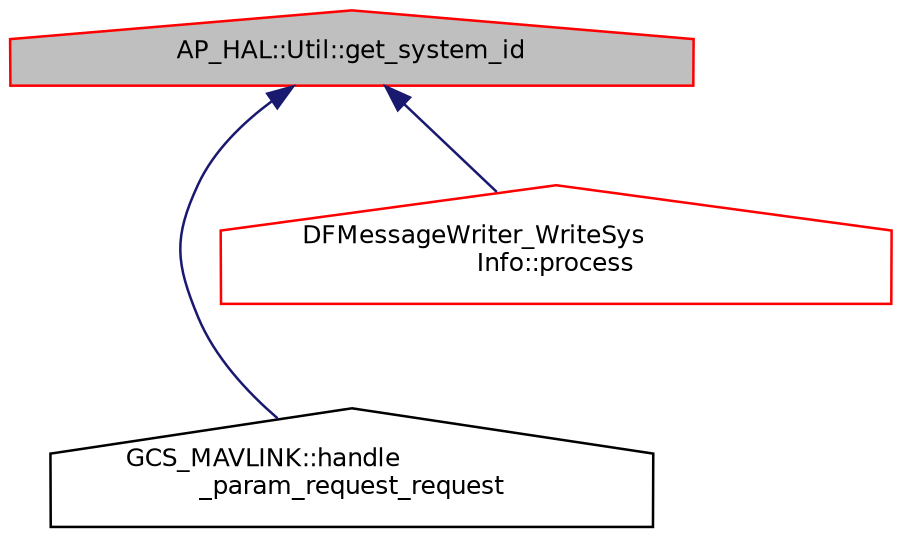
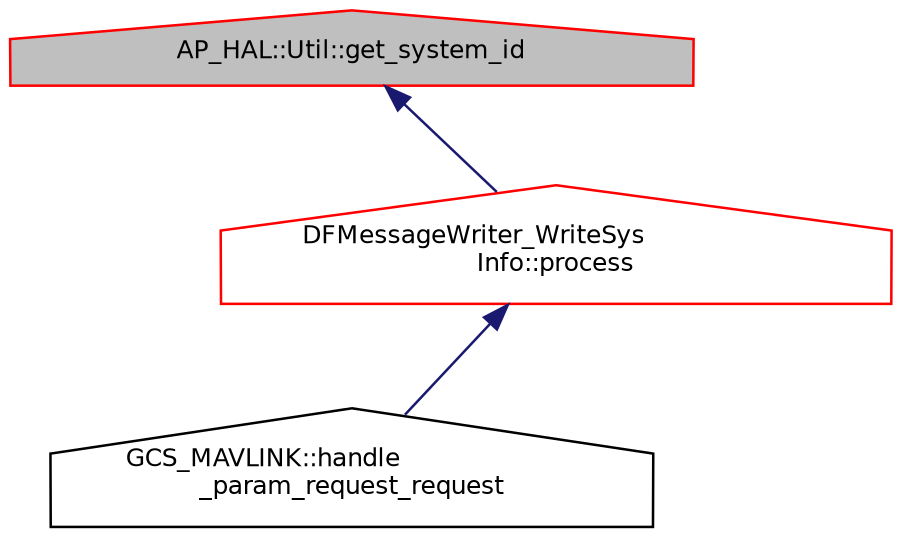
  digraph {
    rankdir=TB
    node [color=red fillcolor=white fontname=Helvetica fontsize=10 shape=house style=filled]
    edge [color=midnightblue dir=back fontname=Helvetica fontsize=10 labelfontname=Helvetica labelfontsize=10 style=solid]
    n1 [fillcolor=grey75 fontcolor=black height=0.2 label="AP_HAL::Util::get_system_id" width=0.4]
    n2 [color=black height=0.2 label="GCS_MAVLINK::handle\l_param_request_request" width=0.4]
    n3 [height=0.2 label="DFMessageWriter_WriteSys\lInfo::process" width=0.4]
-   n1 -> n2
+   n3 -> n2
    n1 -> n3
  }
